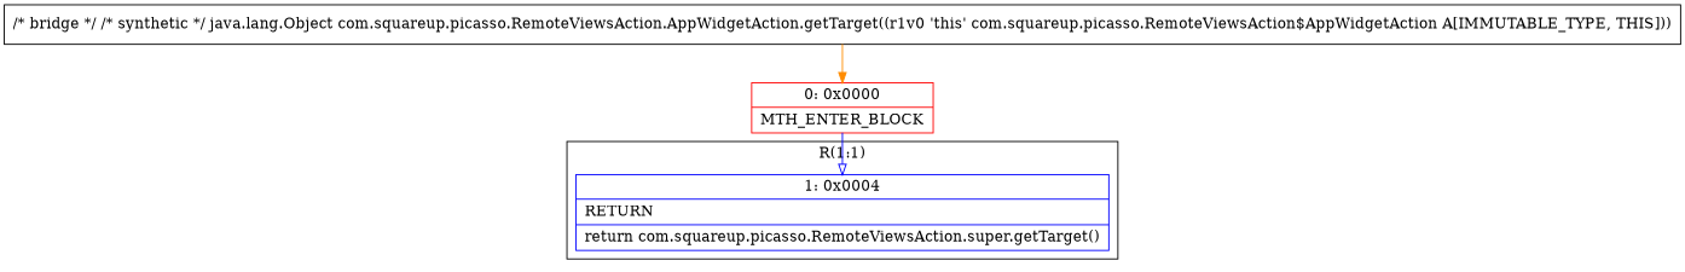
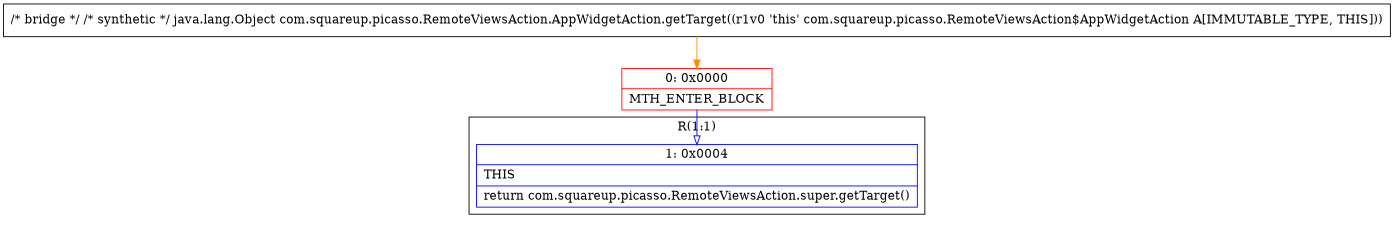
  digraph {
    node [shape=record]
-   n1 [color=blue label="{1\:\ 0x0004|RETURN\l|return com.squareup.picasso.RemoteViewsAction.super.getTarget()\l}"]
+   n1 [color=blue label="{1\:\ 0x0004|THIS\l|return com.squareup.picasso.RemoteViewsAction.super.getTarget()\l}"]
    n2 [color=red label="{0\:\ 0x0000|MTH_ENTER_BLOCK\l}"]
    n3 [label="{\/* bridge *\/ \/* synthetic *\/ java.lang.Object com.squareup.picasso.RemoteViewsAction.AppWidgetAction.getTarget((r1v0 'this' com.squareup.picasso.RemoteViewsAction$AppWidgetAction A[IMMUTABLE_TYPE, THIS])) }"]
    subgraph cluster_1 {
      label="R(1:1)"
      n1
    }
    n2 -> n1 [color=blue arrowhead=onormal]
    n3 -> n2 [color=darkorange arrowhead=normal]
  }
